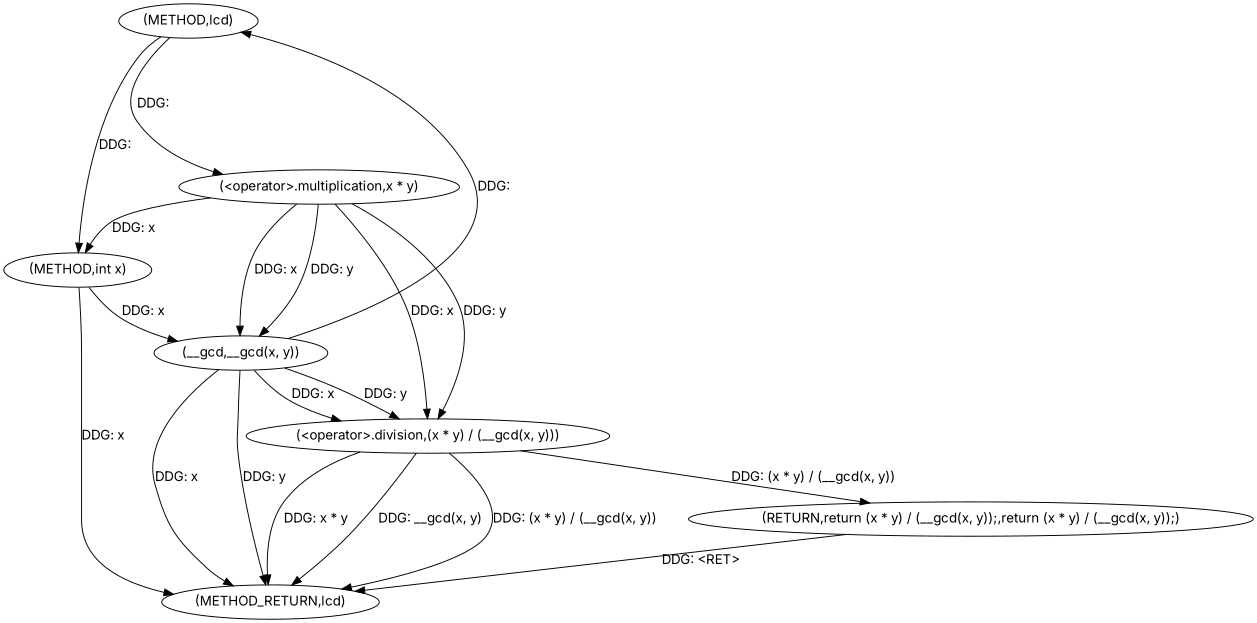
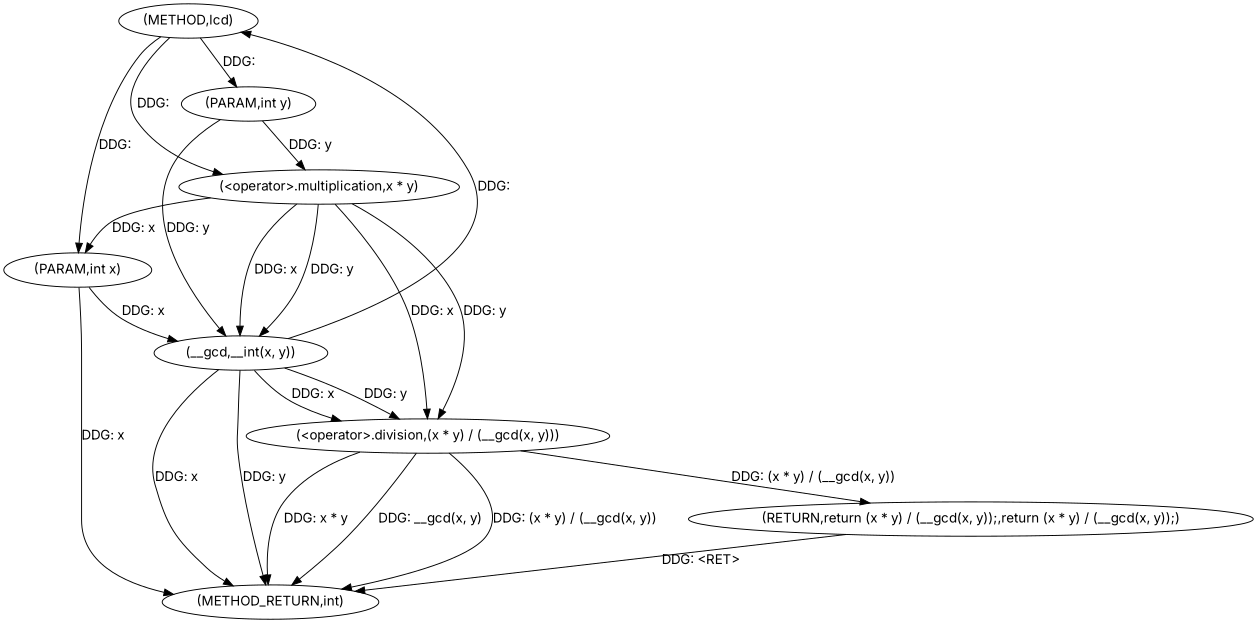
  digraph {
    fontname=Inter
    node [fontname=Inter]
    edge [fontname=Inter]
    n1 [label="(METHOD,lcd)"]
-   n2 [label="(METHOD,int x)"]
+   n2 [label="(PARAM,int x)"]
+   n3 [label="(PARAM,int y)"]
    n4 [label="(<operator>.multiplication,x * y)"]
-   n5 [label="(__gcd,__gcd(x, y))"]
-   n6 [label="(METHOD_RETURN,lcd)"]
+   n5 [label="(__gcd,__int(x, y))"]
+   n6 [label="(METHOD_RETURN,int)"]
    n7 [label="(<operator>.division,(x * y) / (__gcd(x, y)))"]
    n8 [label="(RETURN,return (x * y) / (__gcd(x, y));,return (x * y) / (__gcd(x, y));)"]
    n1 -> n2 [label="DDG: "]
+   n1 -> n3 [label="DDG: "]
    n1 -> n4 [label="DDG: "]
    n2 -> n5 [label="DDG: x"]
    n2 -> n6 [label="DDG: x"]
+   n3 -> n4 [label="DDG: y"]
+   n3 -> n5 [label="DDG: y"]
    n4 -> n2 [label="DDG: x"]
    n4 -> n5 [label="DDG: x"]
    n4 -> n5 [label="DDG: y"]
    n4 -> n7 [label="DDG: x"]
    n4 -> n7 [label="DDG: y"]
    n5 -> n1 [label="DDG: "]
    n5 -> n6 [label="DDG: x"]
    n5 -> n6 [label="DDG: y"]
    n5 -> n7 [label="DDG: x"]
    n5 -> n7 [label="DDG: y"]
    n7 -> n6 [label="DDG: x * y"]
    n7 -> n6 [label="DDG: __gcd(x, y)"]
    n7 -> n6 [label="DDG: (x * y) / (__gcd(x, y))"]
    n7 -> n8 [label="DDG: (x * y) / (__gcd(x, y))"]
    n8 -> n6 [label="DDG: <RET>"]
  }
